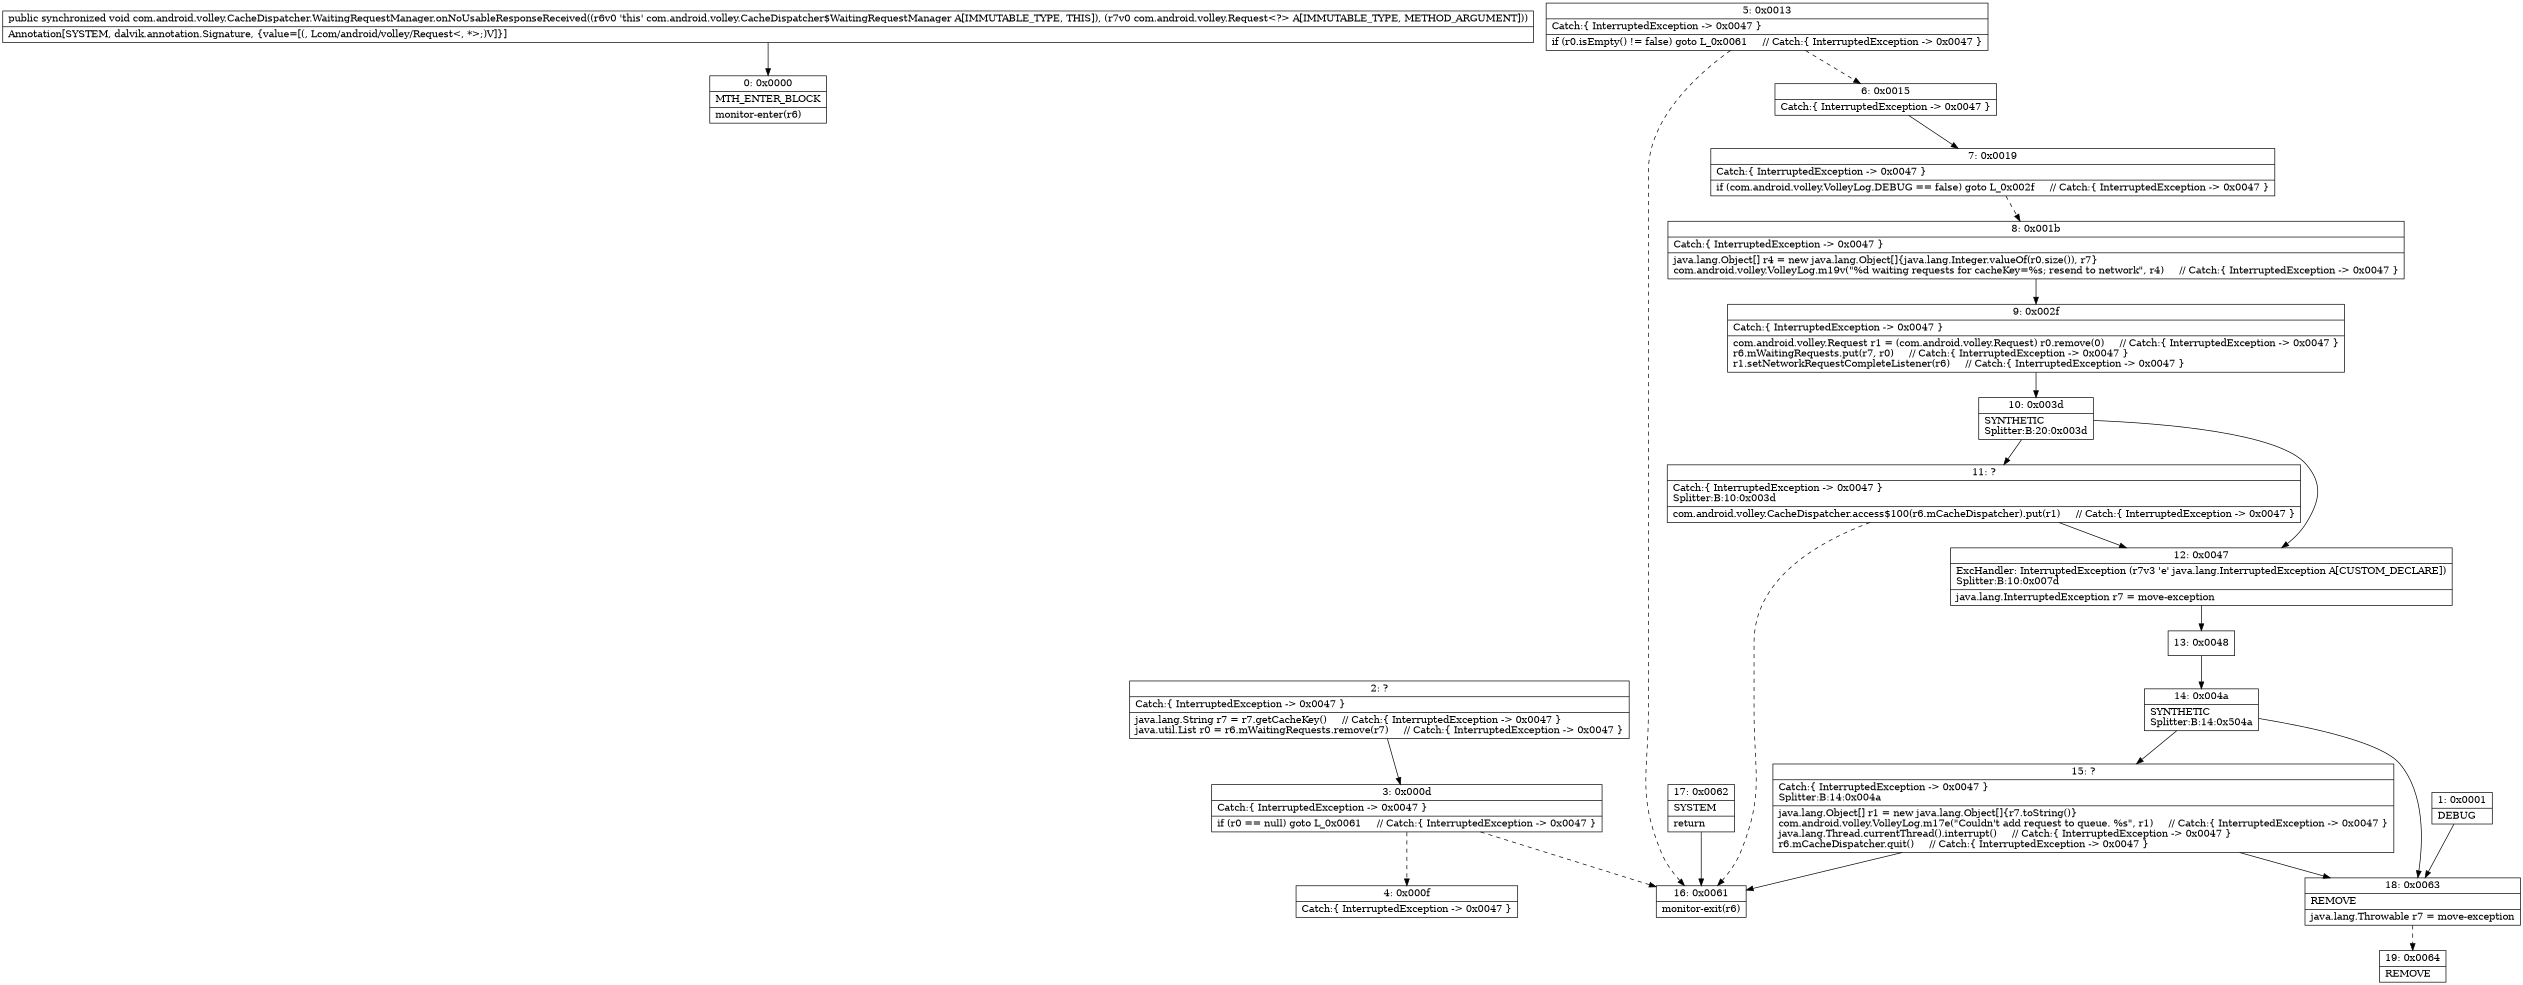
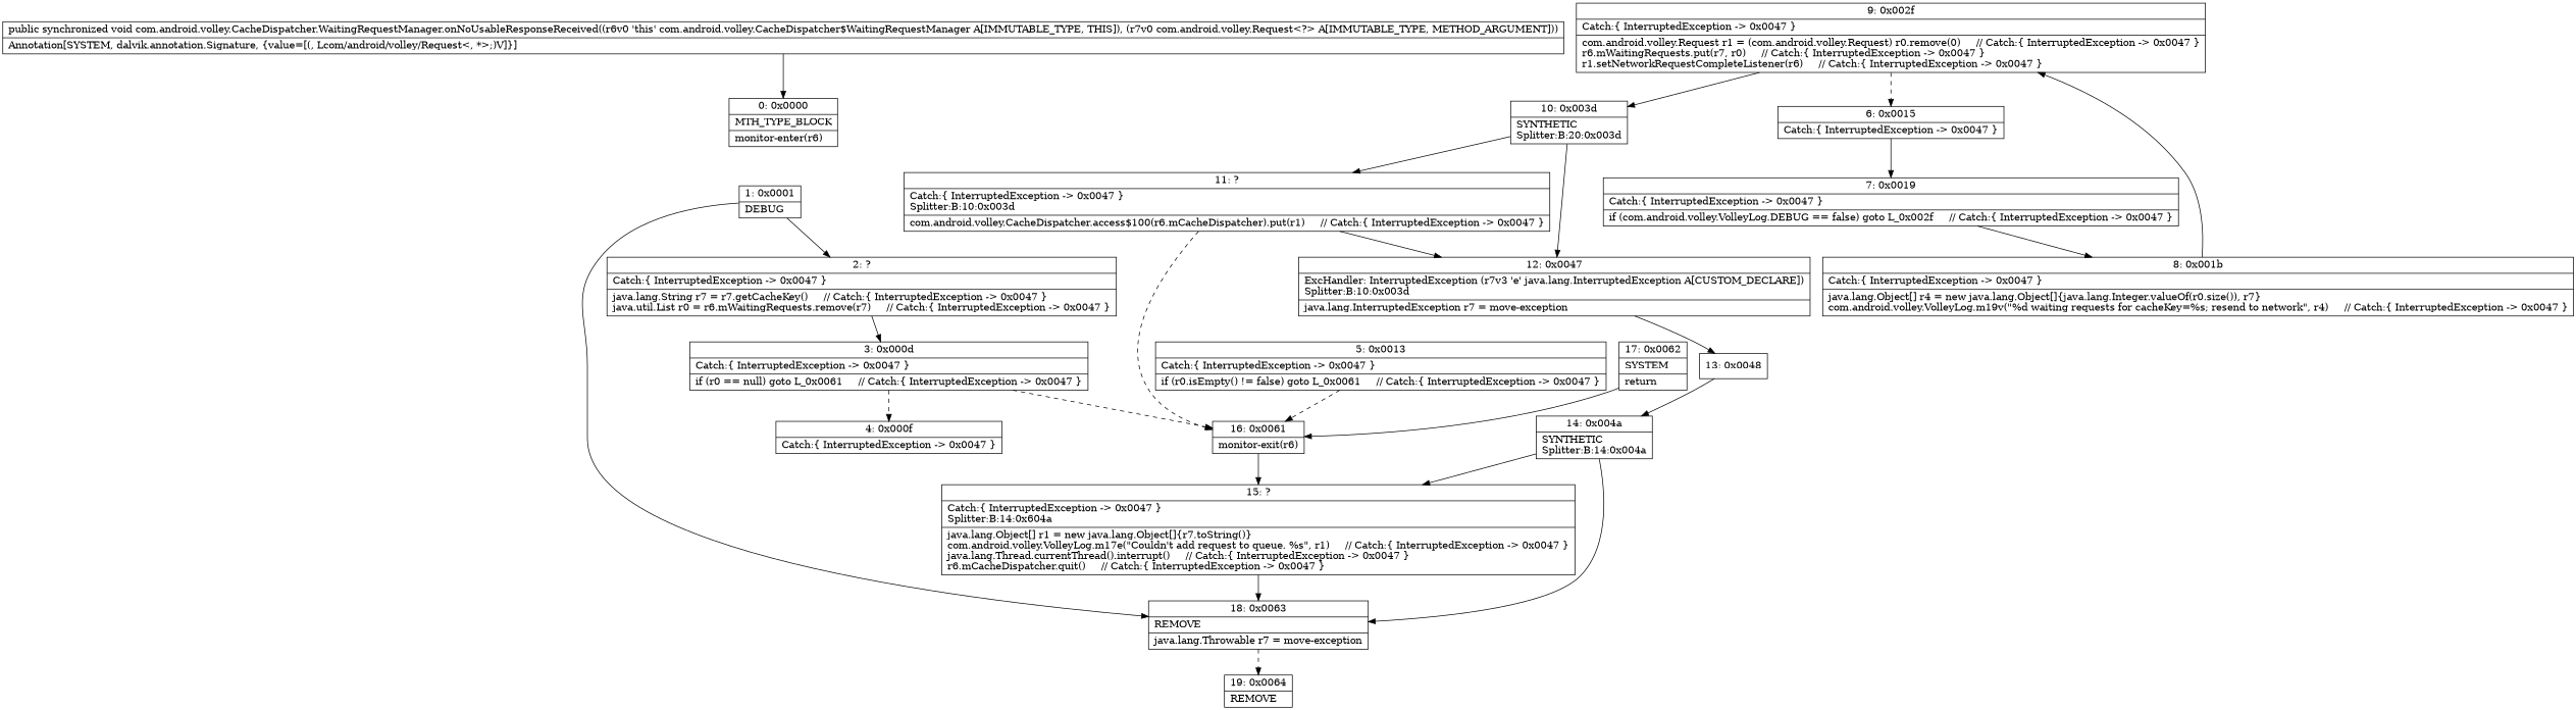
  digraph {
    node [shape=record]
-   n1 [label="{0\:\ 0x0000|MTH_ENTER_BLOCK\l|monitor\-enter(r6)\l}"]
+   n1 [label="{0\:\ 0x0000|MTH_TYPE_BLOCK\l|monitor\-enter(r6)\l}"]
    n2 [label="{1\:\ 0x0001|DEBUG\l}"]
    n3 [label="{2\:\ ?|Catch:\{ InterruptedException \-\> 0x0047 \}\l|java.lang.String r7 = r7.getCacheKey()     \/\/ Catch:\{ InterruptedException \-\> 0x0047 \}\ljava.util.List r0 = r6.mWaitingRequests.remove(r7)     \/\/ Catch:\{ InterruptedException \-\> 0x0047 \}\l}"]
    n4 [label="{18\:\ 0x0063|REMOVE\l|java.lang.Throwable r7 = move\-exception\l}"]
    n5 [label="{3\:\ 0x000d|Catch:\{ InterruptedException \-\> 0x0047 \}\l|if (r0 == null) goto L_0x0061     \/\/ Catch:\{ InterruptedException \-\> 0x0047 \}\l}"]
    n6 [label="{19\:\ 0x0064|REMOVE\l}"]
    n7 [label="{4\:\ 0x000f|Catch:\{ InterruptedException \-\> 0x0047 \}\l}"]
    n8 [label="{16\:\ 0x0061|monitor\-exit(r6)\l}"]
    n9 [label="{5\:\ 0x0013|Catch:\{ InterruptedException \-\> 0x0047 \}\l|if (r0.isEmpty() != false) goto L_0x0061     \/\/ Catch:\{ InterruptedException \-\> 0x0047 \}\l}"]
    n10 [label="{6\:\ 0x0015|Catch:\{ InterruptedException \-\> 0x0047 \}\l}"]
    n11 [label="{7\:\ 0x0019|Catch:\{ InterruptedException \-\> 0x0047 \}\l|if (com.android.volley.VolleyLog.DEBUG == false) goto L_0x002f     \/\/ Catch:\{ InterruptedException \-\> 0x0047 \}\l}"]
    n12 [label="{8\:\ 0x001b|Catch:\{ InterruptedException \-\> 0x0047 \}\l|java.lang.Object[] r4 = new java.lang.Object[]\{java.lang.Integer.valueOf(r0.size()), r7\}\lcom.android.volley.VolleyLog.m19v(\"%d waiting requests for cacheKey=%s; resend to network\", r4)     \/\/ Catch:\{ InterruptedException \-\> 0x0047 \}\l}"]
    n13 [label="{9\:\ 0x002f|Catch:\{ InterruptedException \-\> 0x0047 \}\l|com.android.volley.Request r1 = (com.android.volley.Request) r0.remove(0)     \/\/ Catch:\{ InterruptedException \-\> 0x0047 \}\lr6.mWaitingRequests.put(r7, r0)     \/\/ Catch:\{ InterruptedException \-\> 0x0047 \}\lr1.setNetworkRequestCompleteListener(r6)     \/\/ Catch:\{ InterruptedException \-\> 0x0047 \}\l}"]
    n14 [label="{10\:\ 0x003d|SYNTHETIC\lSplitter:B:20:0x003d\l}"]
    n15 [label="{11\:\ ?|Catch:\{ InterruptedException \-\> 0x0047 \}\lSplitter:B:10:0x003d\l|com.android.volley.CacheDispatcher.access$100(r6.mCacheDispatcher).put(r1)     \/\/ Catch:\{ InterruptedException \-\> 0x0047 \}\l}"]
-   n16 [label="{12\:\ 0x0047|ExcHandler: InterruptedException (r7v3 'e' java.lang.InterruptedException A[CUSTOM_DECLARE])\lSplitter:B:10:0x007d\l|java.lang.InterruptedException r7 = move\-exception\l}"]
+   n16 [label="{12\:\ 0x0047|ExcHandler: InterruptedException (r7v3 'e' java.lang.InterruptedException A[CUSTOM_DECLARE])\lSplitter:B:10:0x003d\l|java.lang.InterruptedException r7 = move\-exception\l}"]
    n17 [label="{13\:\ 0x0048}"]
-   n18 [label="{14\:\ 0x004a|SYNTHETIC\lSplitter:B:14:0x504a\l}"]
-   n19 [label="{15\:\ ?|Catch:\{ InterruptedException \-\> 0x0047 \}\lSplitter:B:14:0x004a\l|java.lang.Object[] r1 = new java.lang.Object[]\{r7.toString()\}\lcom.android.volley.VolleyLog.m17e(\"Couldn't add request to queue. %s\", r1)     \/\/ Catch:\{ InterruptedException \-\> 0x0047 \}\ljava.lang.Thread.currentThread().interrupt()     \/\/ Catch:\{ InterruptedException \-\> 0x0047 \}\lr6.mCacheDispatcher.quit()     \/\/ Catch:\{ InterruptedException \-\> 0x0047 \}\l}"]
+   n18 [label="{14\:\ 0x004a|SYNTHETIC\lSplitter:B:14:0x004a\l}"]
+   n19 [label="{15\:\ ?|Catch:\{ InterruptedException \-\> 0x0047 \}\lSplitter:B:14:0x604a\l|java.lang.Object[] r1 = new java.lang.Object[]\{r7.toString()\}\lcom.android.volley.VolleyLog.m17e(\"Couldn't add request to queue. %s\", r1)     \/\/ Catch:\{ InterruptedException \-\> 0x0047 \}\ljava.lang.Thread.currentThread().interrupt()     \/\/ Catch:\{ InterruptedException \-\> 0x0047 \}\lr6.mCacheDispatcher.quit()     \/\/ Catch:\{ InterruptedException \-\> 0x0047 \}\l}"]
    n20 [label="{17\:\ 0x0062|SYSTEM\l|return\l}"]
    n21 [label="{public synchronized void com.android.volley.CacheDispatcher.WaitingRequestManager.onNoUsableResponseReceived((r6v0 'this' com.android.volley.CacheDispatcher$WaitingRequestManager A[IMMUTABLE_TYPE, THIS]), (r7v0 com.android.volley.Request\<?\> A[IMMUTABLE_TYPE, METHOD_ARGUMENT]))  | Annotation[SYSTEM, dalvik.annotation.Signature, \{value=[(, Lcom\/android\/volley\/Request\<, *\>;)V]\}]\l}"]
+   n2 -> n3
    n2 -> n4
    n3 -> n5
    n4 -> n6 [style=dashed]
    n5 -> n7 [style=dashed]
    n5 -> n8 [style=dashed]
    n9 -> n8 [style=dashed]
-   n9 -> n10 [style=dashed]
+   n13 -> n10 [style=dashed]
    n10 -> n11
-   n11 -> n12 [style=dashed]
+   n11 -> n12 [style=solid]
    n12 -> n13
    n13 -> n14
    n14 -> n15
    n14 -> n16
    n15 -> n8 [style=dashed]
    n15 -> n16
    n16 -> n17
    n17 -> n18
    n18 -> n4
    n18 -> n19
    n19 -> n4
-   n19 -> n8
+   n8 -> n19
    n20 -> n8
    n21 -> n1
  }
